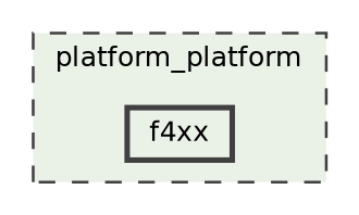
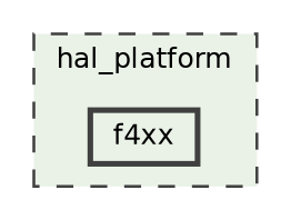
  digraph {
    compound=true
    n1 [color=grey25 fillcolor="#eaf2e7" fontname=Helvetica fontsize=10 height=0.2 label=f4xx shape=box style="filled,bold" width=0.4]
    subgraph cluster_1 {
      bgcolor="#eaf2e7"
      fontname=Helvetica
      fontsize=10
-     label=platform_platform
+     label=hal_platform
      pencolor=grey25
      style="filled,dashed"
      n1
    }
  }
